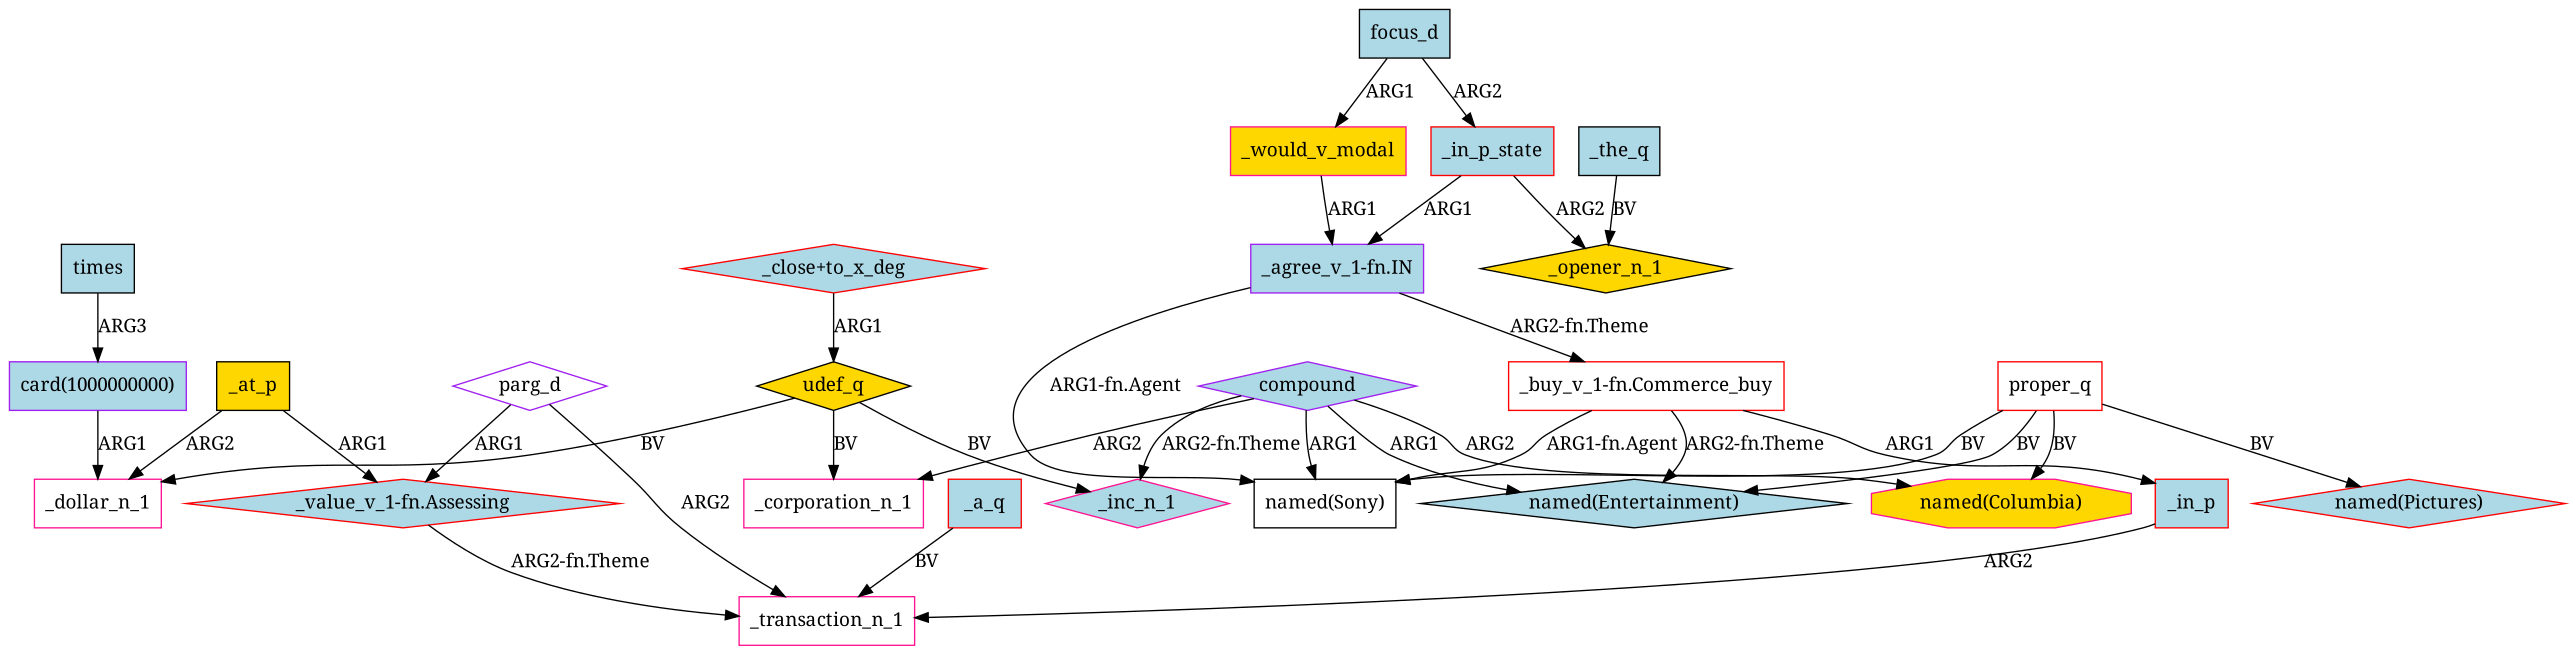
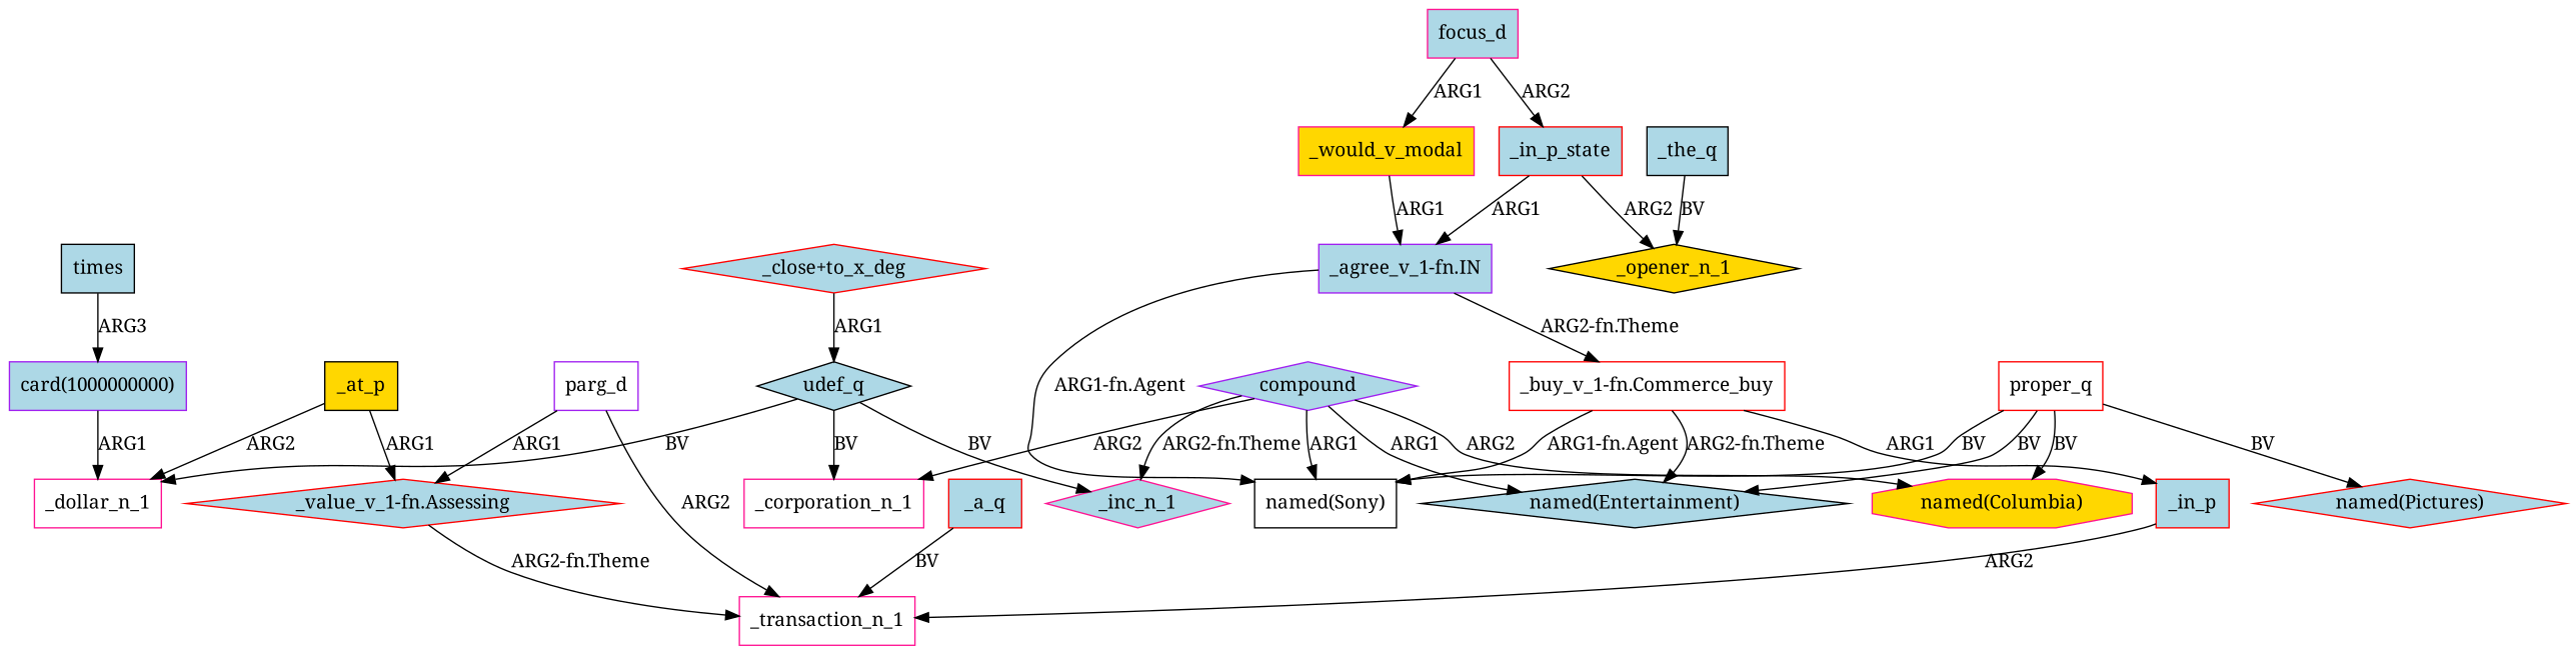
  digraph {
    fontname="Noto Serif"
    node [color=red fillcolor=lightblue fontname="Noto Serif" shape=box style=filled]
    edge [fontname="Noto Serif"]
    times [color=black]
    "card(1000000000)" [color=purple]
    _dollar_n_1 [color=deeppink fillcolor=white]
    "_agree_v_1-fn.IN" [color=purple]
    "_buy_v_1-fn.Commerce_buy" [fillcolor=white]
    "named(Sony)" [color=black fillcolor=white]
    "named(Entertainment)" [color=black shape=diamond]
    _in_p
    _at_p [color=black fillcolor=gold]
    "_value_v_1-fn.Assessing" [shape=diamond]
    _transaction_n_1 [color=deeppink fillcolor=white]
-   udef_q [color=black fillcolor=gold shape=diamond]
+   udef_q [color=black shape=diamond]
    _inc_n_1 [color=deeppink shape=diamond]
    _corporation_n_1 [color=deeppink fillcolor=white]
-   focus_d [color=black]
+   focus_d [color=deeppink]
    _in_p_state
    _would_v_modal [color=deeppink fillcolor=gold]
    _opener_n_1 [color=black fillcolor=gold shape=diamond]
    compound [color=purple shape=diamond]
    "named(Columbia)" [color=deeppink fillcolor=gold shape=octagon]
    "named(Pictures)" [shape=diamond]
-   parg_d [color=purple fillcolor=white shape=diamond]
+   parg_d [color=purple fillcolor=white]
    _the_q [color=black]
    proper_q [fillcolor=white]
    _a_q
    "_close+to_x_deg" [shape=diamond]
    times -> "card(1000000000)" [label=ARG3]
    "card(1000000000)" -> _dollar_n_1 [label=ARG1]
    "_agree_v_1-fn.IN" -> "_buy_v_1-fn.Commerce_buy" [label="ARG2-fn.Theme"]
    "_agree_v_1-fn.IN" -> "named(Sony)" [label="ARG1-fn.Agent"]
    "_buy_v_1-fn.Commerce_buy" -> "named(Sony)" [label="ARG1-fn.Agent"]
    "_buy_v_1-fn.Commerce_buy" -> "named(Entertainment)" [label="ARG2-fn.Theme"]
    "_buy_v_1-fn.Commerce_buy" -> _in_p [label=ARG1]
    _in_p -> _transaction_n_1 [label=ARG2]
    _at_p -> _dollar_n_1 [label=ARG2]
    _at_p -> "_value_v_1-fn.Assessing" [label=ARG1]
    "_value_v_1-fn.Assessing" -> _transaction_n_1 [label="ARG2-fn.Theme"]
    udef_q -> _dollar_n_1 [label=BV]
    udef_q -> _inc_n_1 [label=BV]
    udef_q -> _corporation_n_1 [label=BV]
    focus_d -> _in_p_state [label=ARG2]
    focus_d -> _would_v_modal [label=ARG1]
    _in_p_state -> "_agree_v_1-fn.IN" [label=ARG1]
    _in_p_state -> _opener_n_1 [label=ARG2]
    _would_v_modal -> "_agree_v_1-fn.IN" [label=ARG1]
    compound -> "named(Sony)" [label=ARG1]
    compound -> "named(Entertainment)" [label=ARG1]
    compound -> _inc_n_1 [label="ARG2-fn.Theme"]
    compound -> _corporation_n_1 [label=ARG2]
    compound -> "named(Columbia)" [label=ARG2]
    parg_d -> "_value_v_1-fn.Assessing" [label=ARG1]
    parg_d -> _transaction_n_1 [label=ARG2]
    _the_q -> _opener_n_1 [label=BV]
    proper_q -> "named(Sony)" [label=BV]
    proper_q -> "named(Entertainment)" [label=BV]
    proper_q -> "named(Columbia)" [label=BV]
    proper_q -> "named(Pictures)" [label=BV]
    _a_q -> _transaction_n_1 [label=BV]
    "_close+to_x_deg" -> udef_q [label=ARG1]
  }
